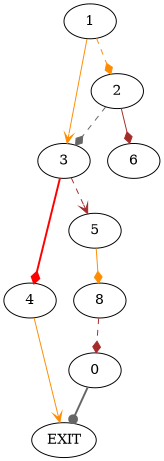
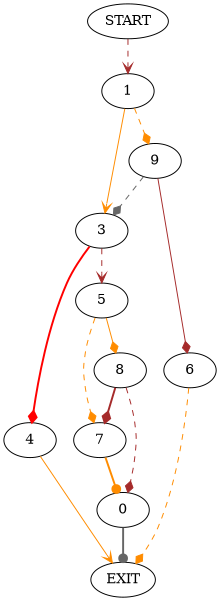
  digraph {
    edge [arrowhead=diamond color=darkorange style=dashed]
+   n1 [label=START]
    1
-   2
+   2 [label=9]
    3
    n5 [label=EXIT]
    6
    4
    5
+   7
    8
    n11 [label=0]
+   n1 -> 1 [arrowhead=vee color=brown]
    1 -> 2
    1 -> 3 [arrowhead=vee style=solid]
    2 -> 3 [color=gray40]
    2 -> 6 [color=brown style=solid]
    3 -> 4 [color=red style=bold]
    3 -> 5 [arrowhead=vee color=brown]
+   6 -> n5
    4 -> n5 [arrowhead=vee style=solid]
+   5 -> 7
    5 -> 8 [style=solid]
+   7 -> n11 [arrowhead=dot style=bold]
+   8 -> 7 [color=brown style=bold]
    8 -> n11 [color=brown]
    n11 -> n5 [arrowhead=dot color=gray40 style=bold]
  }
